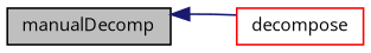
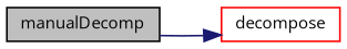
  digraph {
    rankdir=LR
    fontname="Open Sans"
    node [fontname="Open Sans" fontsize=10 shape=record]
    n1 [color=black fillcolor=grey75 fontcolor=black height=0.2 label=manualDecomp style=filled width=0.4]
    n2 [color=red height=0.2 label=decompose width=0.4]
-   n2 -> n1 [color=midnightblue fontname="Open Sans" fontsize=10 labelfontname=Helvetica labelfontsize=10 style=solid]
+   n1 -> n2 [color=midnightblue fontname="Open Sans" fontsize=10 labelfontname=Helvetica labelfontsize=10 style=solid]
  }
